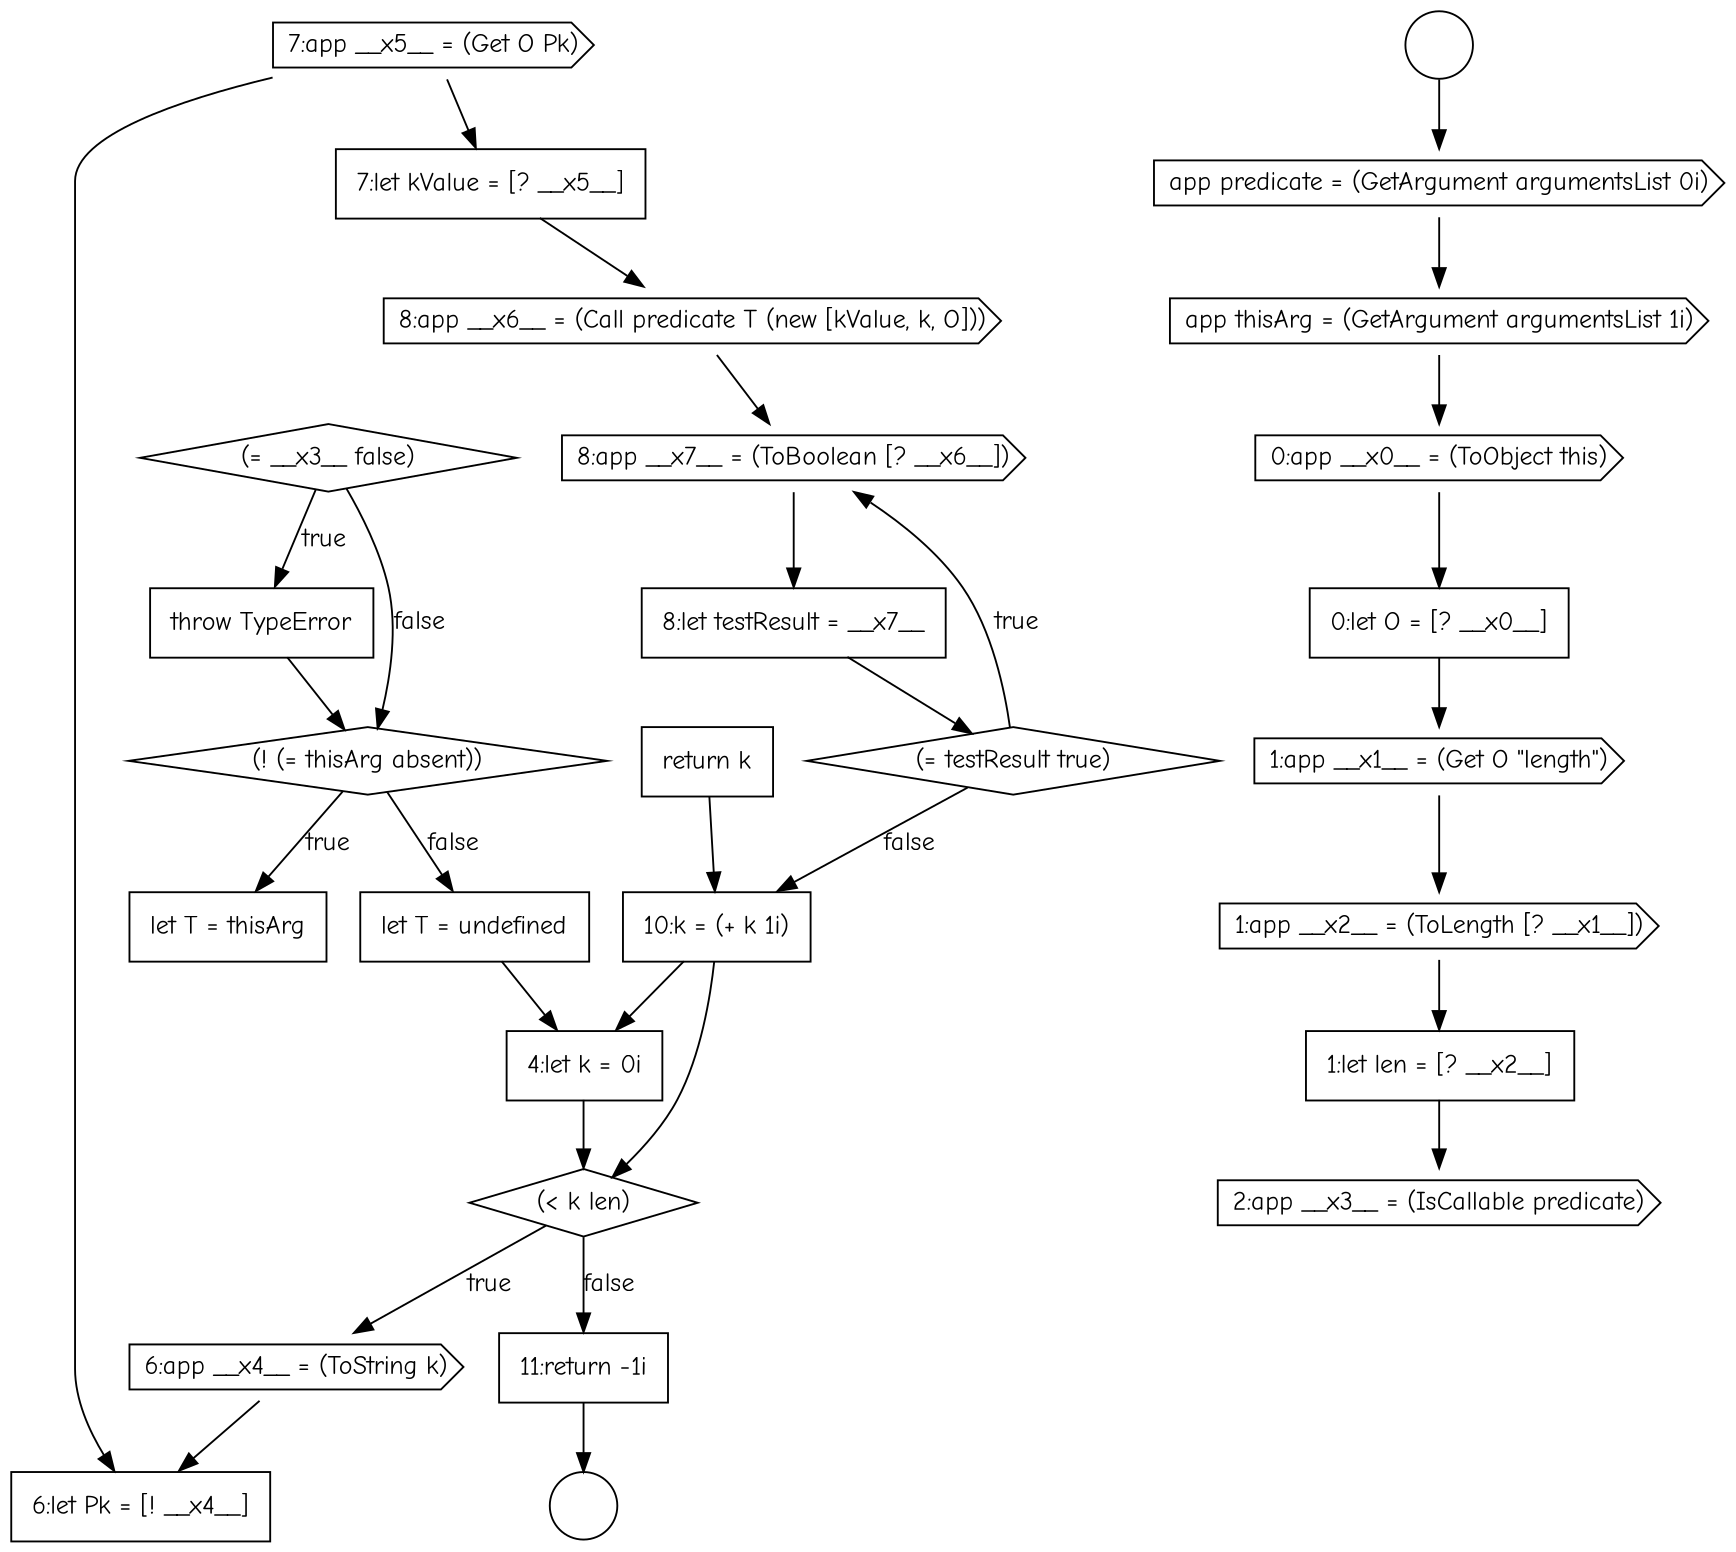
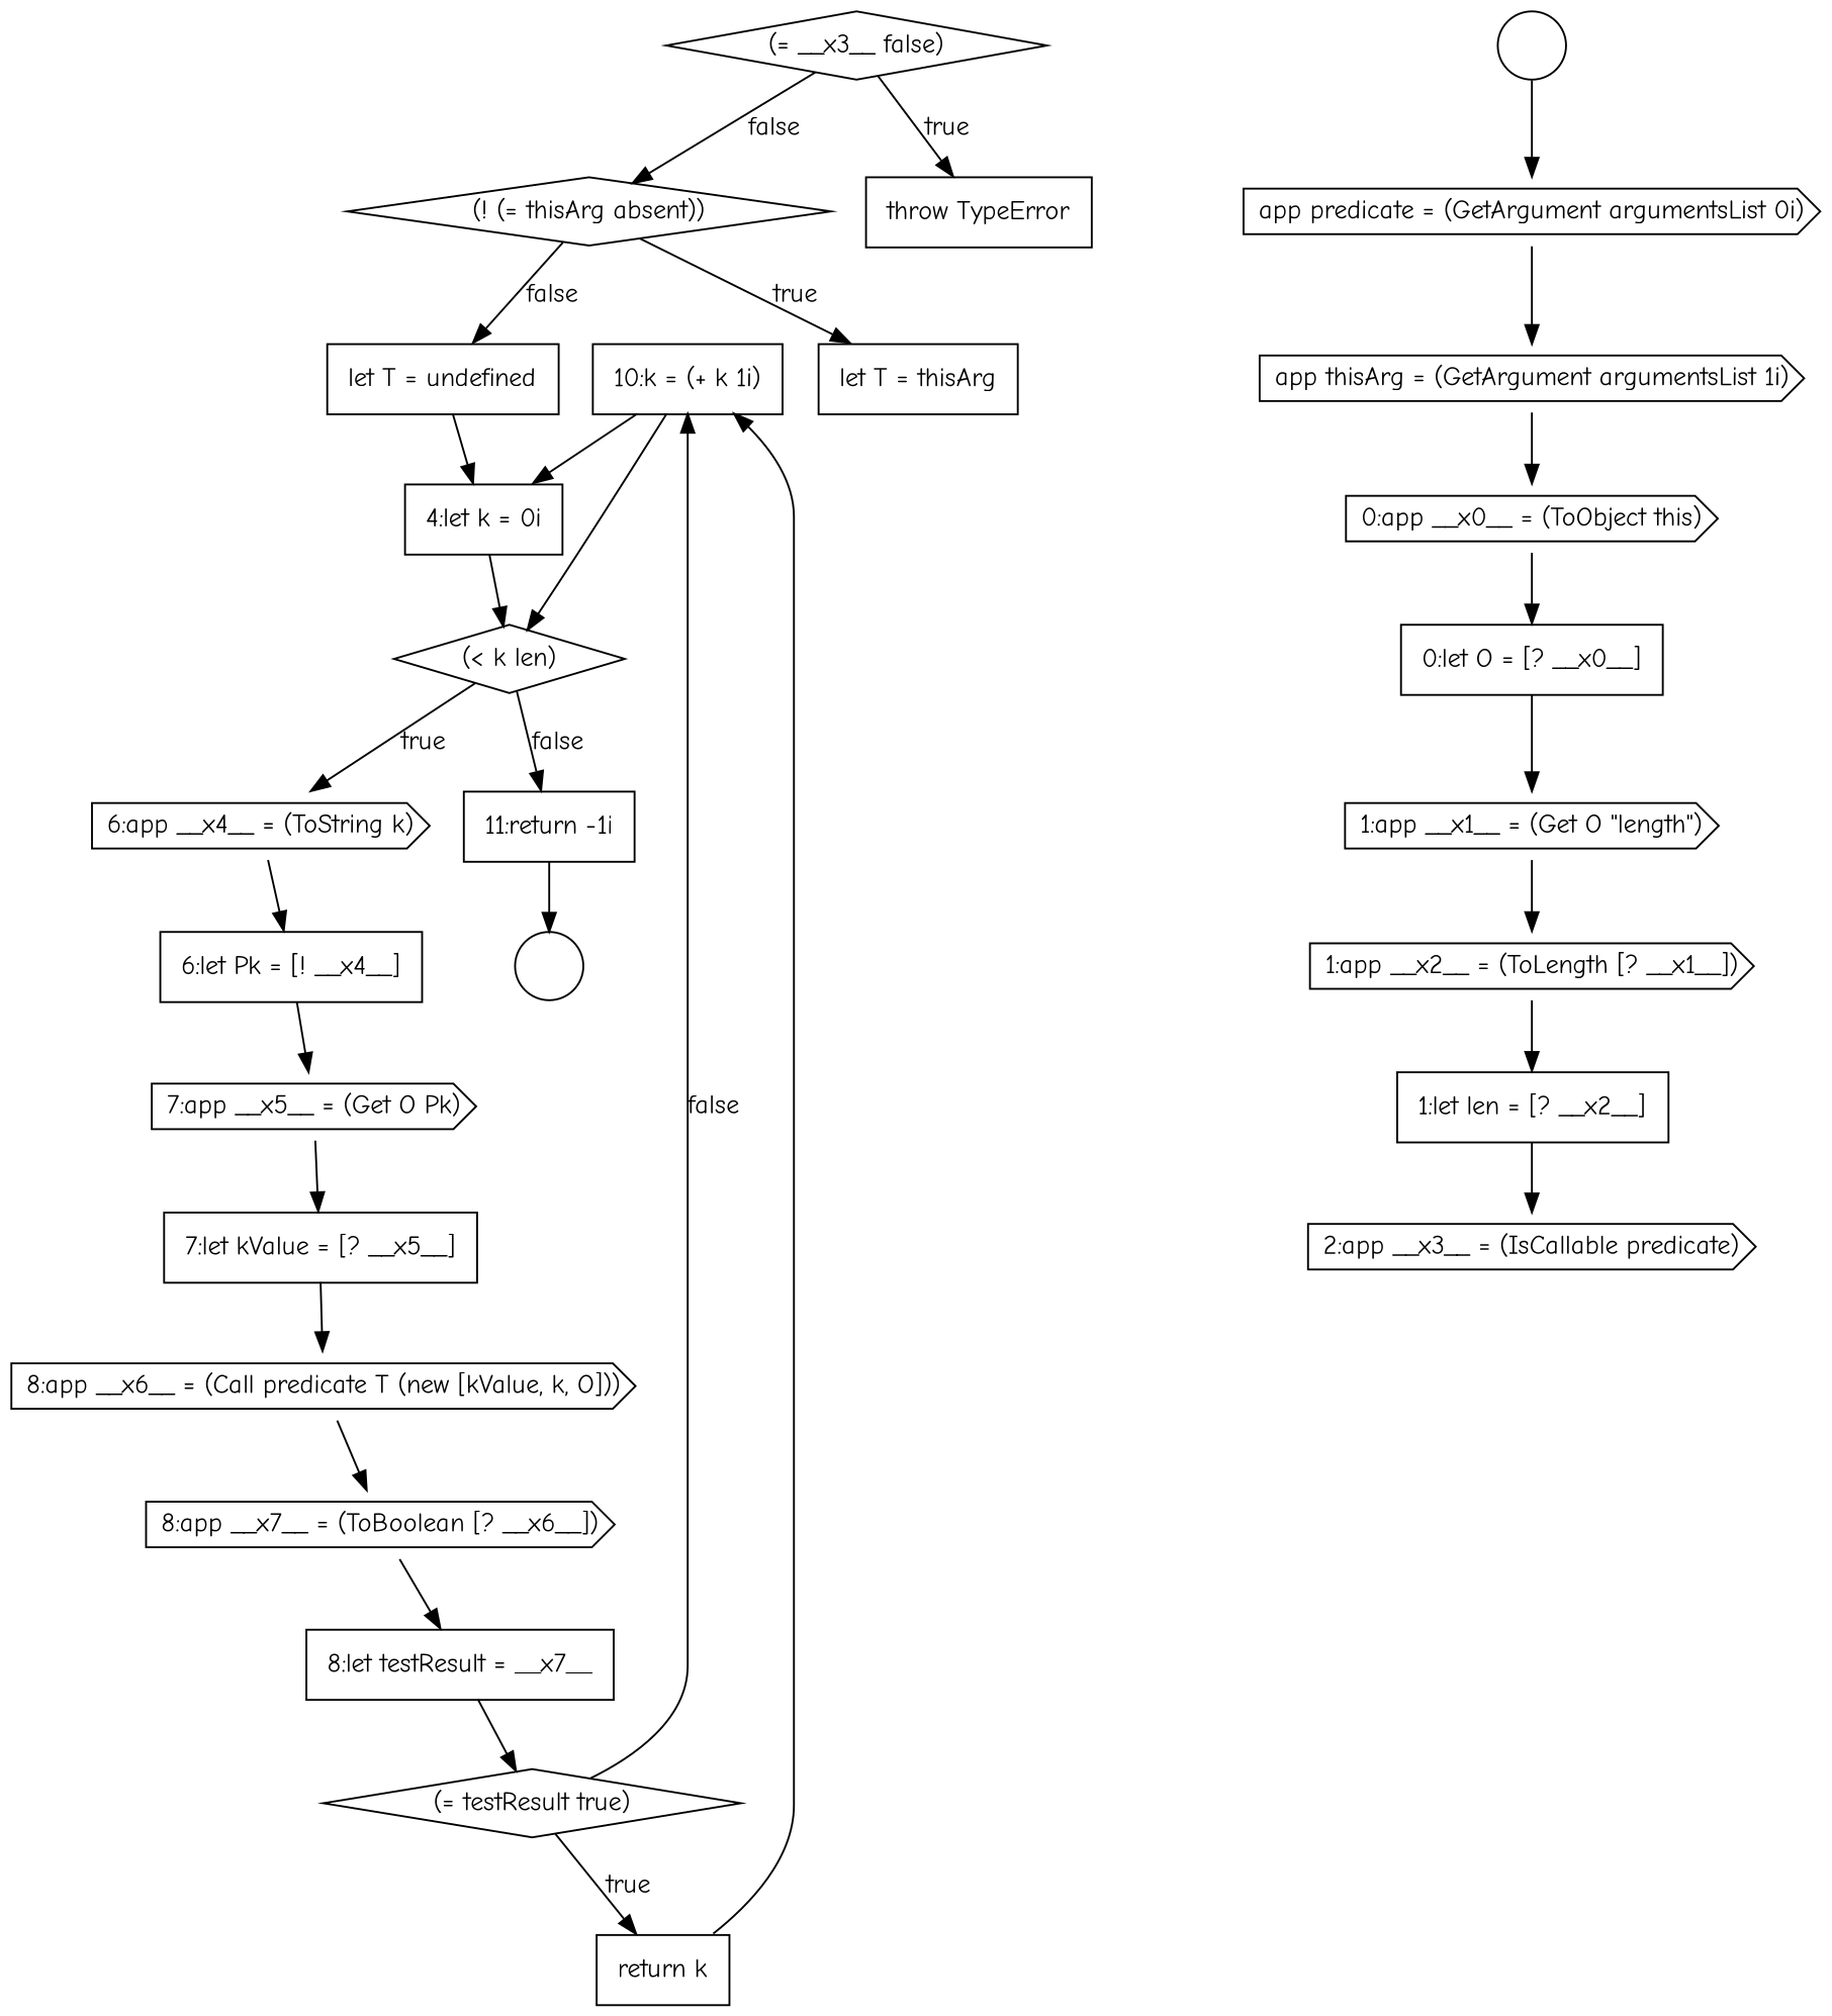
  digraph {
    fontname="Comic Neue"
    node [color=black fillcolor=white fontname="Comic Neue" shape=none style=filled]
    edge [color=black fontname="Comic Neue"]
    n1 [label=<<font color="black">     <table border="0" cellborder="1" cellspacing="0" cellpadding="10">       <tr><td align="left">10:k = (+ k 1i)</td></tr>     </table>   </font>> margin=0]
    n2 [label=<<font color="black">(&lt; k len)</font>> shape=diamond]
    n3 [label=<<font color="black">     <table border="0" cellborder="1" cellspacing="0" cellpadding="10">       <tr><td align="left">4:let k = 0i</td></tr>     </table>   </font>> margin=0]
    n4 [label=<<font color="black">6:app __x4__ = (ToString k)</font>> shape=cds]
    n5 [label=<<font color="black">     <table border="0" cellborder="1" cellspacing="0" cellpadding="10">       <tr><td align="left">11:return -1i</td></tr>     </table>   </font>> margin=0]
    n6 [label=" " shape=circle]
    n7 [label=<<font color="black">app predicate = (GetArgument argumentsList 0i)</font>> shape=cds]
    n8 [label=<<font color="black">app thisArg = (GetArgument argumentsList 1i)</font>> shape=cds]
    n9 [label=<<font color="black">     <table border="0" cellborder="1" cellspacing="0" cellpadding="10">       <tr><td align="left">let T = undefined</td></tr>     </table>   </font>> margin=0]
    n10 [label=<<font color="black">1:app __x1__ = (Get O &quot;length&quot;)</font>> shape=cds]
    n11 [label=<<font color="black">1:app __x2__ = (ToLength [? __x1__])</font>> shape=cds]
    n12 [label=<<font color="black">     <table border="0" cellborder="1" cellspacing="0" cellpadding="10">       <tr><td align="left">1:let len = [? __x2__]</td></tr>     </table>   </font>> margin=0]
    n13 [label=<<font color="black">8:app __x6__ = (Call predicate T (new [kValue, k, O]))</font>> shape=cds]
    n14 [label=<<font color="black">8:app __x7__ = (ToBoolean [? __x6__])</font>> shape=cds]
    n15 [label=<<font color="black">     <table border="0" cellborder="1" cellspacing="0" cellpadding="10">       <tr><td align="left">8:let testResult = __x7__</td></tr>     </table>   </font>> margin=0]
    n16 [label=<<font color="black">     <table border="0" cellborder="1" cellspacing="0" cellpadding="10">       <tr><td align="left">throw TypeError</td></tr>     </table>   </font>> margin=0]
    n17 [label=<<font color="black">(! (= thisArg absent))</font>> shape=diamond]
    n18 [label=<<font color="black">     <table border="0" cellborder="1" cellspacing="0" cellpadding="10">       <tr><td align="left">let T = thisArg</td></tr>     </table>   </font>> margin=0]
    n19 [label=<<font color="black">     <table border="0" cellborder="1" cellspacing="0" cellpadding="10">       <tr><td align="left">6:let Pk = [! __x4__]</td></tr>     </table>   </font>> margin=0]
    n20 [label=<<font color="black">7:app __x5__ = (Get O Pk)</font>> shape=cds]
    n21 [label=<<font color="black">     <table border="0" cellborder="1" cellspacing="0" cellpadding="10">       <tr><td align="left">7:let kValue = [? __x5__]</td></tr>     </table>   </font>> margin=0]
    n22 [label=" " shape=circle]
    n23 [label=<<font color="black">0:app __x0__ = (ToObject this)</font>> shape=cds]
    n24 [label=<<font color="black">     <table border="0" cellborder="1" cellspacing="0" cellpadding="10">       <tr><td align="left">0:let O = [? __x0__]</td></tr>     </table>   </font>> margin=0]
    n25 [label=<<font color="black">(= testResult true)</font>> shape=diamond]
    n26 [label=<<font color="black">2:app __x3__ = (IsCallable predicate)</font>> shape=cds]
    n27 [label=<<font color="black">     <table border="0" cellborder="1" cellspacing="0" cellpadding="10">       <tr><td align="left">return k</td></tr>     </table>   </font>> margin=0]
    n28 [label=<<font color="black">(= __x3__ false)</font>> shape=diamond]
    n1 -> n2
    n1 -> n3
    n2 -> n4 [label=<<font color="black">true</font>>]
    n2 -> n5 [label=<<font color="black">false</font>>]
    n3 -> n2
    n4 -> n19
    n5 -> n22
    n6 -> n7
    n7 -> n8
    n8 -> n23
    n9 -> n3
    n10 -> n11
    n11 -> n12
    n12 -> n26
    n13 -> n14
    n14 -> n15
    n15 -> n25
-   n16 -> n17
    n17 -> n9 [label=<<font color="black">false</font>>]
    n17 -> n18 [label=<<font color="black">true</font>>]
-   n20 -> n19
+   n19 -> n20
    n20 -> n21
    n21 -> n13
    n23 -> n24
    n24 -> n10
    n25 -> n1 [label=<<font color="black">false</font>>]
-   n25 -> n14 [label=<<font color="black">true</font>>]
+   n25 -> n27 [label=<<font color="black">true</font>>]
    n27 -> n1
    n28 -> n16 [label=<<font color="black">true</font>>]
    n28 -> n17 [label=<<font color="black">false</font>>]
  }
